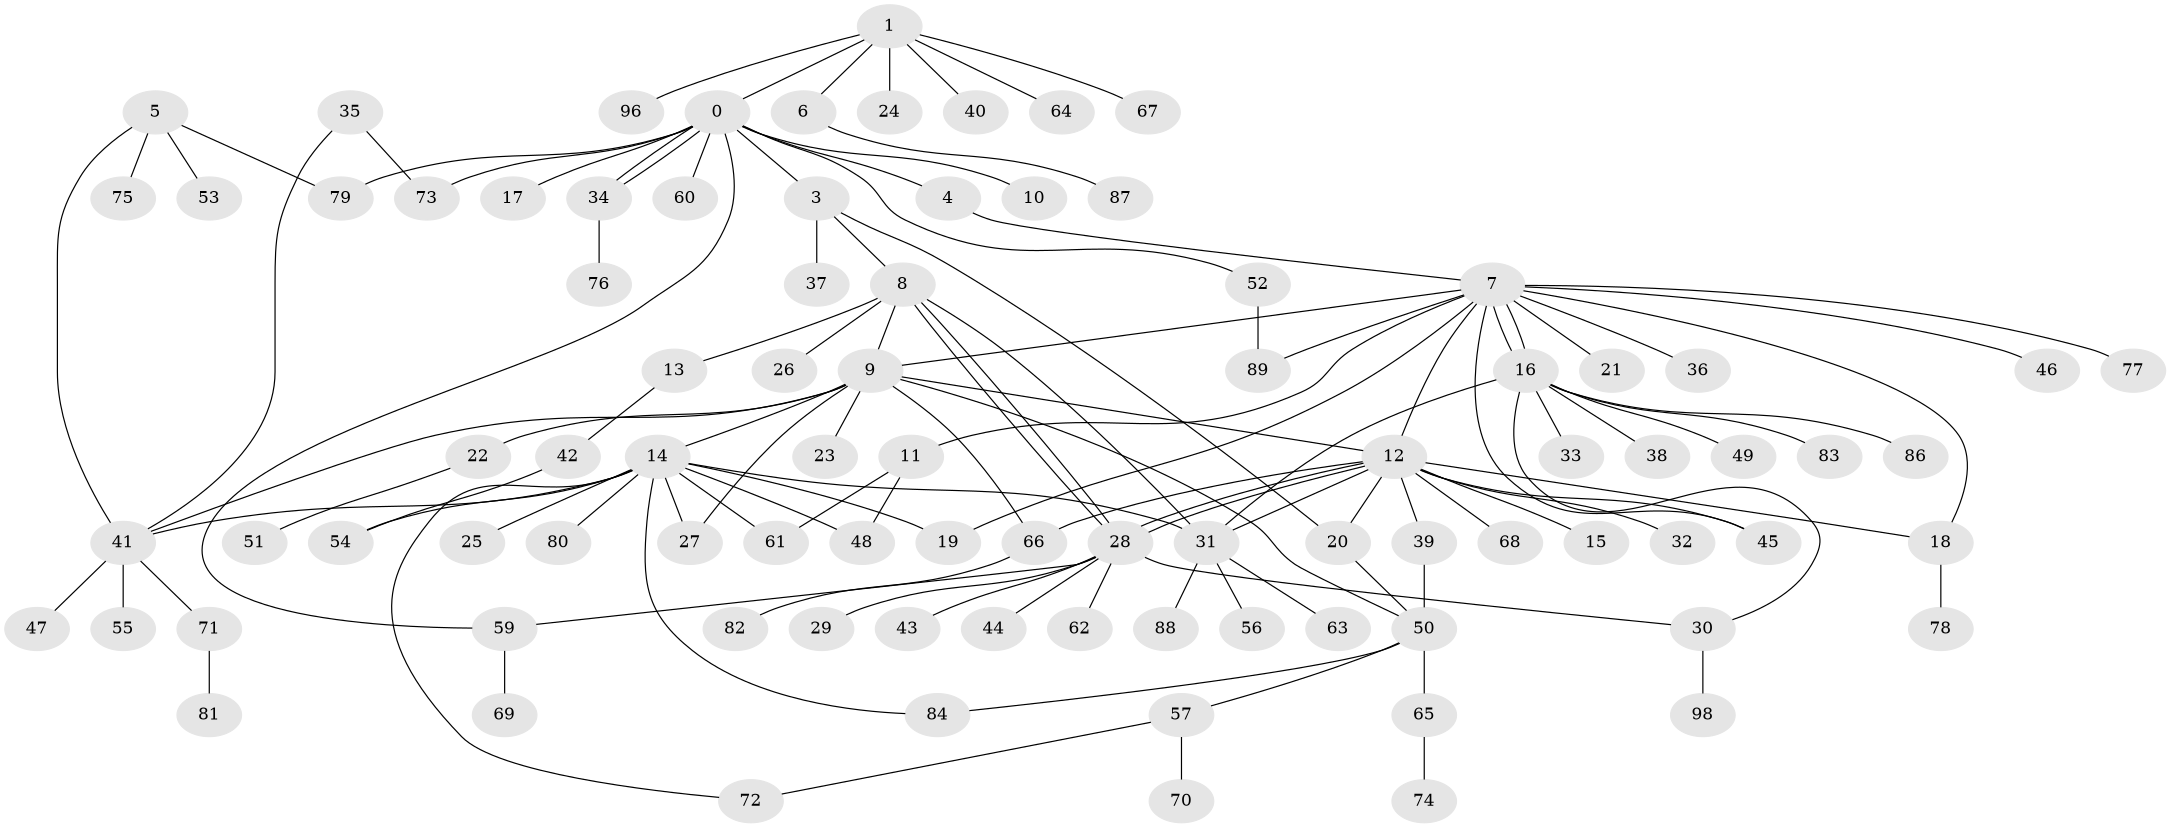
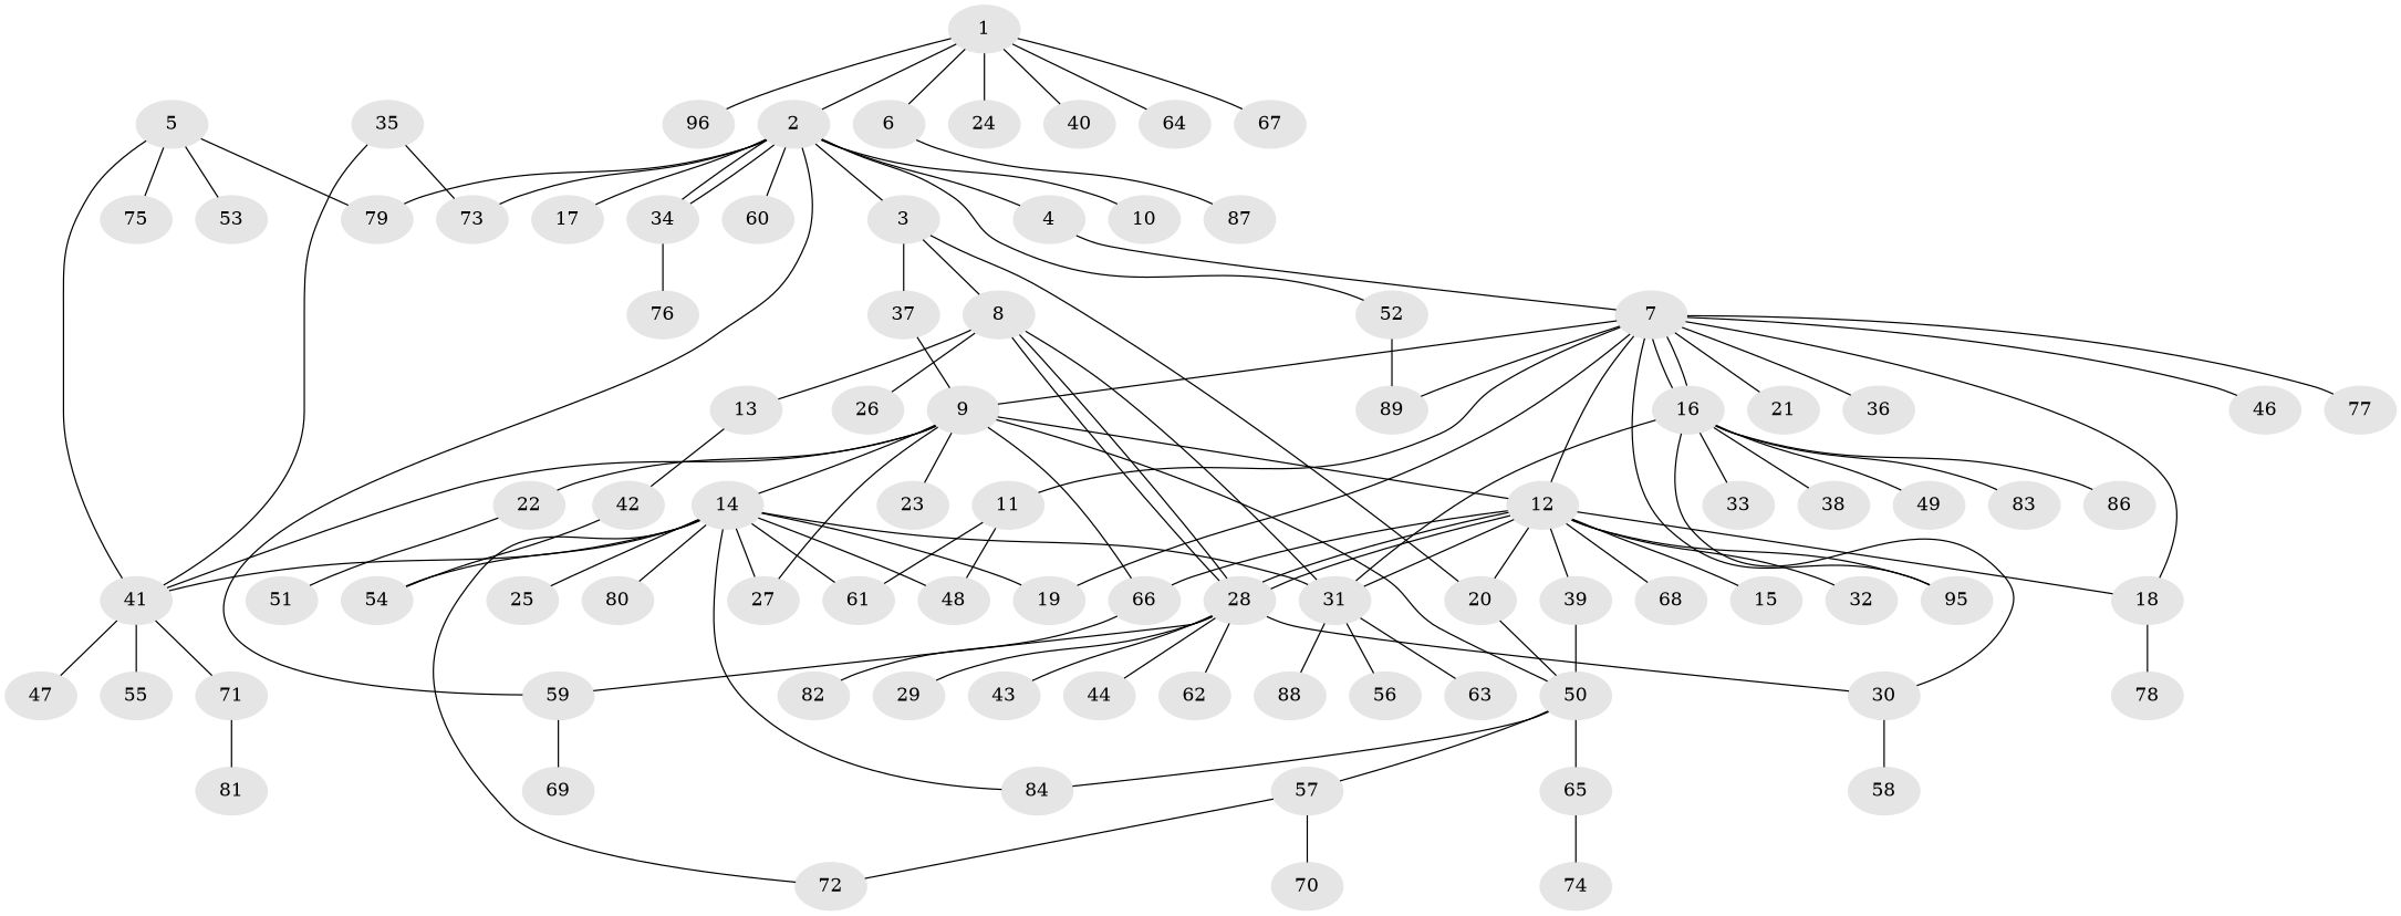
  graph {
    node [color=gray90 style=filled]
    1
-   2 [label=0]
+   2
    6
    24
    40
    64
    67
    n8 [label=96]
    3
    4
    10
    17
    34
    52
    59
    60
    73
    79
    87
    8
    20
    37
    7
    5
    41
    53
    75
    76
    89
    69
    9
    13
    26
    28
    31
    50
    11
    12
    16
    18
    19
    21
    36
-   45
+   45 [label=95]
    46
    77
    47
    55
    71
    14
    22
    23
    27
    66
    48
    61
    15
    32
    39
    68
    30
    33
    38
    49
    83
    86
    78
    42
    29
    43
    44
    62
    56
    63
    88
    25
    54
    72
    80
    84
    51
    57
    65
    82
-   58 [label=98]
+   58
    35
    81
    70
    74
    1 -- 2
    1 -- 6
    1 -- 24
    1 -- 40
    1 -- 64
    1 -- 67
    1 -- n8
    2 -- 3
    2 -- 4
    2 -- 10
    2 -- 17
    2 -- 34
    2 -- 34
    2 -- 52
    2 -- 59
    2 -- 60
    2 -- 73
    2 -- 79
    6 -- 87
    3 -- 8
    3 -- 20
    3 -- 37
    4 -- 7
    34 -- 76
    52 -- 89
    59 -- 69
-   8 -- 9
+   37 -- 9
    8 -- 13
    8 -- 26
    8 -- 28
    8 -- 28
    8 -- 31
    20 -- 50
    7 -- 89
    7 -- 9
    7 -- 11
    7 -- 12
    7 -- 16
    7 -- 16
    7 -- 18
    7 -- 19
    7 -- 21
    7 -- 36
    7 -- 45
    7 -- 46
    7 -- 77
    5 -- 79
    5 -- 41
    5 -- 53
    5 -- 75
    41 -- 47
    41 -- 55
    41 -- 71
    9 -- 41
    9 -- 50
    9 -- 12
    9 -- 14
    9 -- 22
    9 -- 23
    9 -- 27
    9 -- 66
    13 -- 42
    28 -- 59
    28 -- 30
    28 -- 29
    28 -- 43
    28 -- 44
    28 -- 62
    31 -- 56
    31 -- 63
    31 -- 88
    50 -- 84
    50 -- 57
    50 -- 65
    11 -- 48
    11 -- 61
    12 -- 20
    12 -- 28
    12 -- 28
    12 -- 31
    12 -- 18
    12 -- 45
    12 -- 66
    12 -- 15
    12 -- 32
    12 -- 39
    12 -- 68
    16 -- 31
    16 -- 30
    16 -- 33
    16 -- 38
    16 -- 49
    16 -- 83
    16 -- 86
    18 -- 78
    71 -- 81
    14 -- 41
    14 -- 31
    14 -- 19
    14 -- 27
    14 -- 48
    14 -- 61
    14 -- 25
    14 -- 54
    14 -- 72
    14 -- 80
    14 -- 84
    22 -- 51
    66 -- 82
    39 -- 50
    30 -- 58
    42 -- 54
    57 -- 72
    57 -- 70
    65 -- 74
    35 -- 73
    35 -- 41
  }
